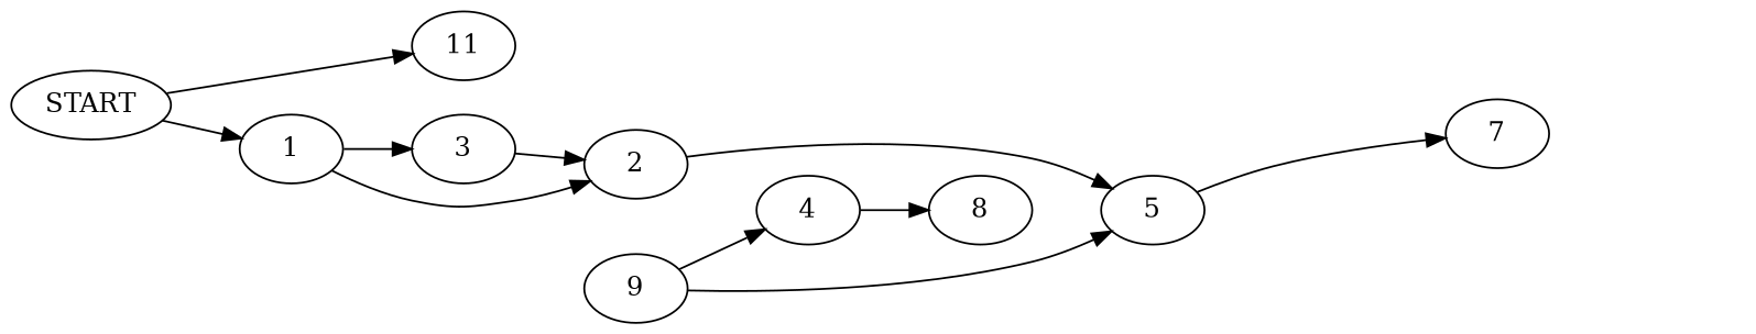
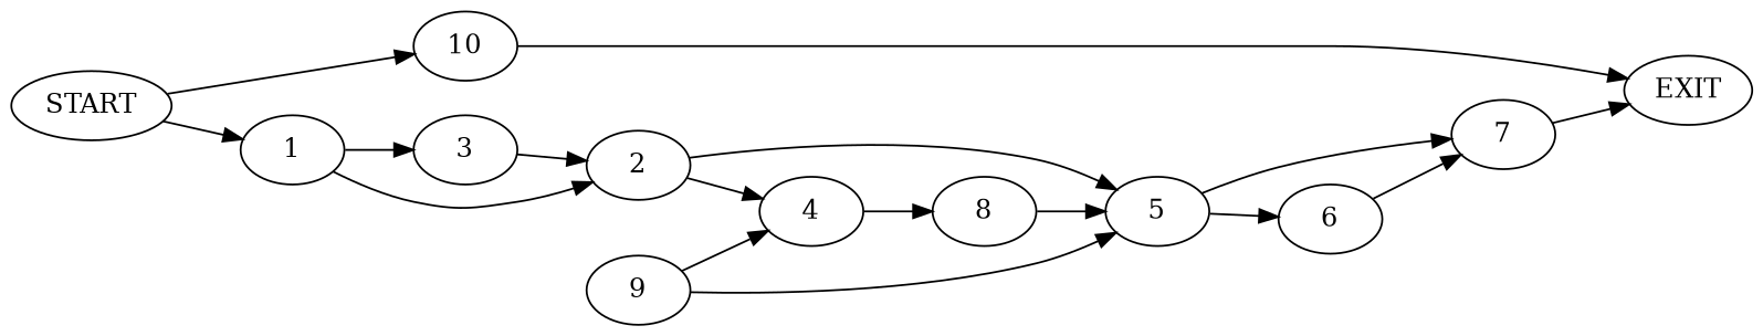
  digraph {
    rankdir=LR
    n1 [label=START]
    1
-   10 [label=11]
+   10
    2
    3
+   n6 [label=EXIT]
    4
    5
    8
+   6
    7
    9
    n1 -> 1
    n1 -> 10
    1 -> 2
    1 -> 3
+   10 -> n6
+   2 -> 4
    2 -> 5
    3 -> 2
    4 -> 8
+   5 -> 6
    5 -> 7
+   8 -> 5
+   6 -> 7
+   7 -> n6
    9 -> 4
    9 -> 5
  }
